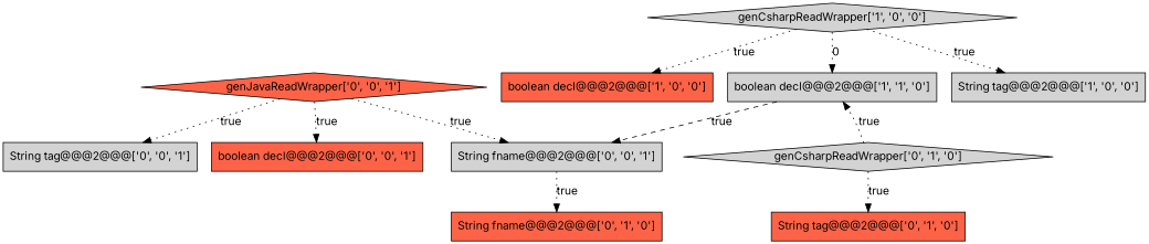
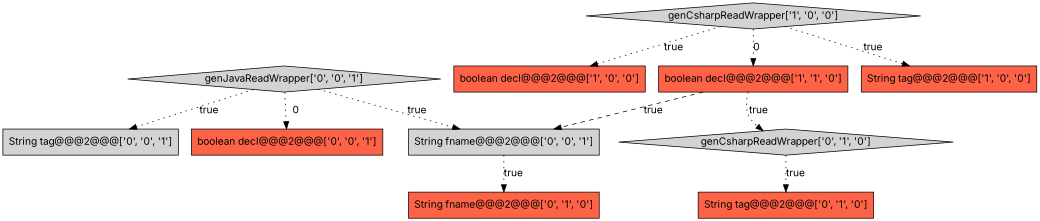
  digraph {
    fontname=Inter
    node [fillcolor=tomato fontname=Inter shape=box style=filled]
    edge [fontname=Inter style=dotted]
    n1 [fillcolor=lightgray label="String tag@@@2@@@['0', '0', '1']"]
    n2 [label="boolean decl@@@2@@@['0', '0', '1']"]
    n3 [label="boolean decl@@@2@@@['1', '0', '0']"]
    n4 [label="String fname@@@2@@@['0', '1', '0']"]
    n5 [label="String tag@@@2@@@['0', '1', '0']"]
-   n6 [fillcolor=lightgray label="boolean decl@@@2@@@['1', '1', '0']"]
+   n6 [label="boolean decl@@@2@@@['1', '1', '0']"]
    n7 [fillcolor=lightgray label="String fname@@@2@@@['0', '0', '1']"]
-   n8 [fillcolor=lightgray label="String tag@@@2@@@['1', '0', '0']"]
-   n9 [label="genJavaReadWrapper['0', '0', '1']" shape=diamond]
+   n8 [label="String tag@@@2@@@['1', '0', '0']"]
+   n9 [fillcolor=lightgray label="genJavaReadWrapper['0', '0', '1']" shape=diamond]
    n10 [fillcolor=lightgray label="genCsharpReadWrapper['0', '1', '0']" shape=diamond]
    n11 [fillcolor=lightgray label="genCsharpReadWrapper['1', '0', '0']" shape=diamond]
    n6 -> n7 [label=true style=dashed]
    n7 -> n4 [label=true]
    n9 -> n1 [label=true]
-   n9 -> n2 [label=true]
+   n9 -> n2 [label=0]
    n9 -> n7 [label=true]
    n10 -> n5 [label=true]
-   n10 -> n6 [label=true]
+   n6 -> n10 [label=true]
    n11 -> n3 [label=true]
    n11 -> n6 [label=0]
    n11 -> n8 [label=true]
  }
